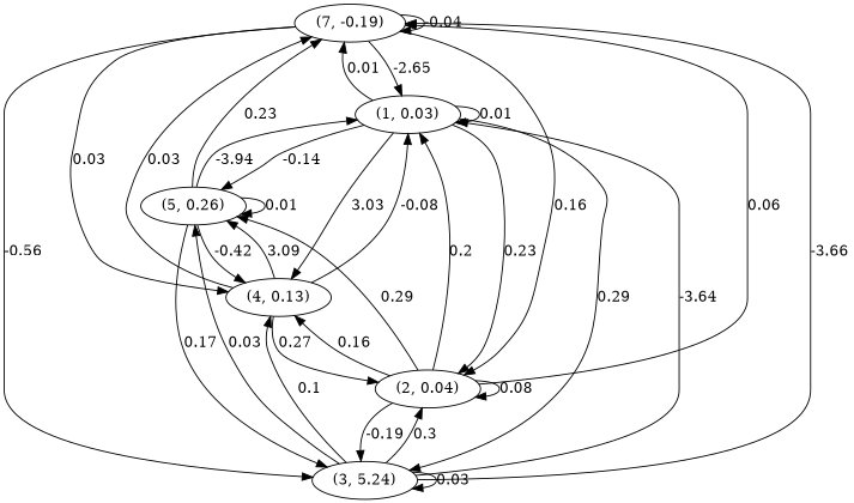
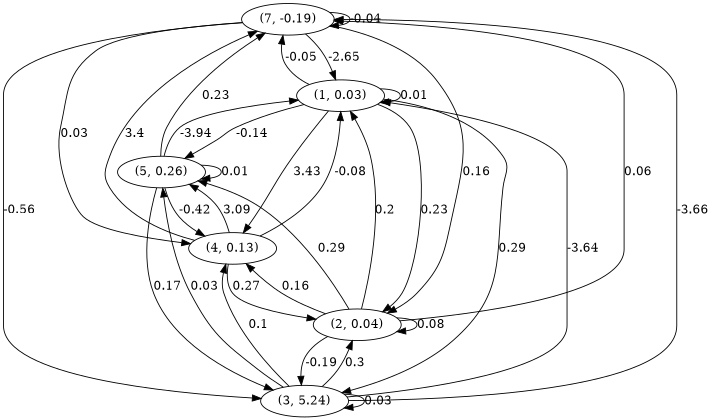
  digraph {
    n1 [label="(7, -0.19)"]
    n2 [label="(1, 0.03)"]
    n3 [label="(2, 0.04)"]
    n4 [label="(3, 5.24)"]
    n5 [label="(4, 0.13)"]
    n6 [label="(5, 0.26)"]
    n1 -> n1 [label=-0.04]
    n1 -> n2 [label=-2.65]
    n1 -> n3 [label=0.16]
    n1 -> n4 [label=-0.56]
    n1 -> n5 [label=0.03]
-   n2 -> n1 [label=0.01]
+   n2 -> n1 [label=-0.05]
    n2 -> n2 [label=0.01]
    n2 -> n3 [label=0.23]
    n2 -> n4 [label=0.29]
-   n2 -> n5 [label=3.03]
+   n2 -> n5 [label=3.43]
    n2 -> n6 [label=-0.14]
    n3 -> n1 [label=0.06]
    n3 -> n2 [label=0.2]
    n3 -> n3 [label=0.08]
    n3 -> n4 [label=-0.19]
    n3 -> n5 [label=0.16]
    n3 -> n6 [label=0.29]
    n4 -> n1 [label=-3.66]
    n4 -> n2 [label=-3.64]
    n4 -> n3 [label=0.3]
    n4 -> n4 [label=0.03]
    n4 -> n5 [label=0.1]
    n4 -> n6 [label=0.03]
-   n5 -> n1 [label=0.03]
+   n5 -> n1 [label=3.4]
    n5 -> n2 [label=-0.08]
    n5 -> n3 [label=0.27]
    n5 -> n6 [label=3.09]
    n6 -> n1 [label=0.23]
    n6 -> n2 [label=-3.94]
    n6 -> n4 [label=0.17]
    n6 -> n5 [label=-0.42]
    n6 -> n6 [label=0.01]
  }
